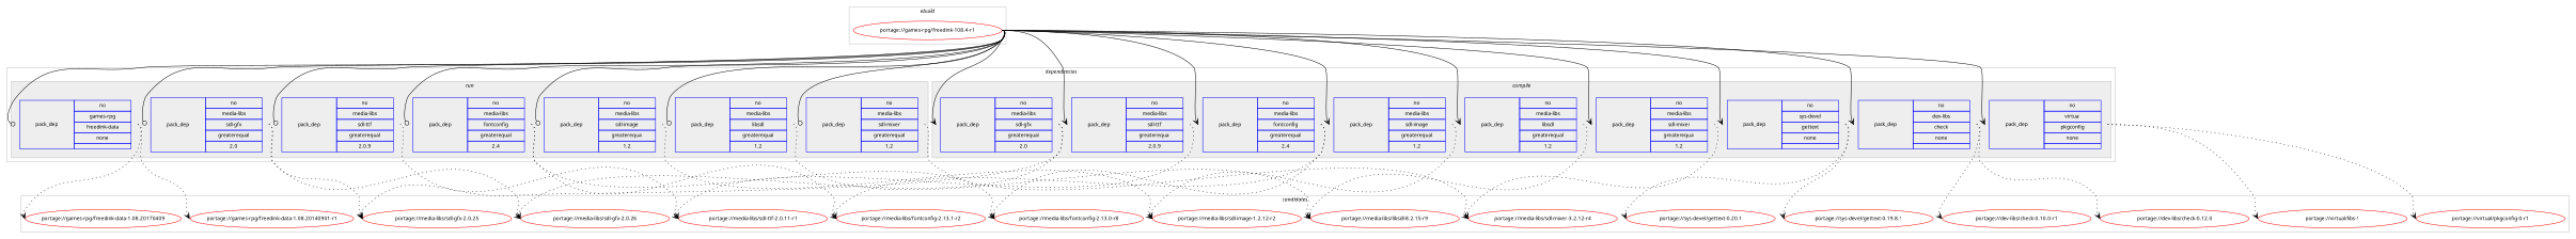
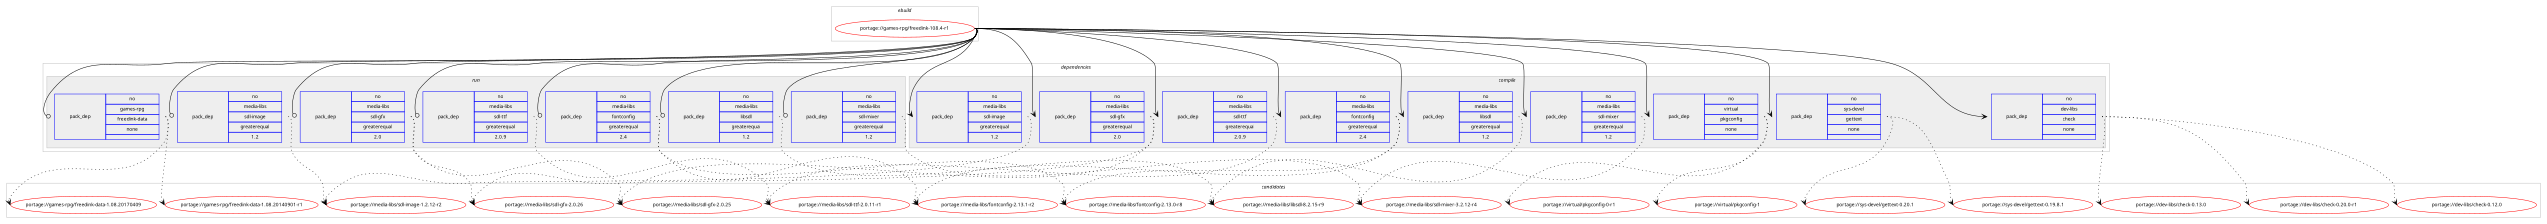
  digraph {
    compound=true
    concentrate=true
    fontname="Noto Sans"
    fontsize=10
    newrank=true
    rankdir=TB
    ranksep=1.5
    node [color=red fontname="Noto Sans" fontsize=10]
    edge [arrowhead=vee fontname="Noto Sans" headport=w style=dotted tailport=e weight=100]
    n1 [label="portage://games-rpg/freedink-108.4-r1" width=4]
    n2 [color=blue label=<<TABLE BORDER="0" CELLBORDER="1" CELLSPACING="0" CELLPADDING="4" WIDTH="220"><TR><TD ROWSPAN="6" CELLPADDING="30">pack_dep</TD></TR><TR><TD WIDTH="110">no</TD></TR><TR><TD>dev-libs</TD></TR><TR><TD>check</TD></TR><TR><TD>none</TD></TR><TR><TD></TD></TR></TABLE>> shape=none]
    n3 [color=blue label=<<TABLE BORDER="0" CELLBORDER="1" CELLSPACING="0" CELLPADDING="4" WIDTH="220"><TR><TD ROWSPAN="6" CELLPADDING="30">pack_dep</TD></TR><TR><TD WIDTH="110">no</TD></TR><TR><TD>media-libs</TD></TR><TR><TD>fontconfig</TD></TR><TR><TD>greaterequal</TD></TR><TR><TD>2.4</TD></TR></TABLE>> shape=none]
    n4 [color=blue label=<<TABLE BORDER="0" CELLBORDER="1" CELLSPACING="0" CELLPADDING="4" WIDTH="220"><TR><TD ROWSPAN="6" CELLPADDING="30">pack_dep</TD></TR><TR><TD WIDTH="110">no</TD></TR><TR><TD>media-libs</TD></TR><TR><TD>libsdl</TD></TR><TR><TD>greaterequal</TD></TR><TR><TD>1.2</TD></TR></TABLE>> shape=none]
    n5 [color=blue label=<<TABLE BORDER="0" CELLBORDER="1" CELLSPACING="0" CELLPADDING="4" WIDTH="220"><TR><TD ROWSPAN="6" CELLPADDING="30">pack_dep</TD></TR><TR><TD WIDTH="110">no</TD></TR><TR><TD>media-libs</TD></TR><TR><TD>sdl-gfx</TD></TR><TR><TD>greaterequal</TD></TR><TR><TD>2.0</TD></TR></TABLE>> shape=none]
    n6 [color=blue label=<<TABLE BORDER="0" CELLBORDER="1" CELLSPACING="0" CELLPADDING="4" WIDTH="220"><TR><TD ROWSPAN="6" CELLPADDING="30">pack_dep</TD></TR><TR><TD WIDTH="110">no</TD></TR><TR><TD>media-libs</TD></TR><TR><TD>sdl-image</TD></TR><TR><TD>greaterequal</TD></TR><TR><TD>1.2</TD></TR></TABLE>> shape=none]
    n7 [color=blue label=<<TABLE BORDER="0" CELLBORDER="1" CELLSPACING="0" CELLPADDING="4" WIDTH="220"><TR><TD ROWSPAN="6" CELLPADDING="30">pack_dep</TD></TR><TR><TD WIDTH="110">no</TD></TR><TR><TD>media-libs</TD></TR><TR><TD>sdl-mixer</TD></TR><TR><TD>greaterequal</TD></TR><TR><TD>1.2</TD></TR></TABLE>> shape=none]
    n8 [color=blue label=<<TABLE BORDER="0" CELLBORDER="1" CELLSPACING="0" CELLPADDING="4" WIDTH="220"><TR><TD ROWSPAN="6" CELLPADDING="30">pack_dep</TD></TR><TR><TD WIDTH="110">no</TD></TR><TR><TD>media-libs</TD></TR><TR><TD>sdl-ttf</TD></TR><TR><TD>greaterequal</TD></TR><TR><TD>2.0.9</TD></TR></TABLE>> shape=none]
    n9 [color=blue label=<<TABLE BORDER="0" CELLBORDER="1" CELLSPACING="0" CELLPADDING="4" WIDTH="220"><TR><TD ROWSPAN="6" CELLPADDING="30">pack_dep</TD></TR><TR><TD WIDTH="110">no</TD></TR><TR><TD>sys-devel</TD></TR><TR><TD>gettext</TD></TR><TR><TD>none</TD></TR><TR><TD></TD></TR></TABLE>> shape=none]
    n10 [color=blue label=<<TABLE BORDER="0" CELLBORDER="1" CELLSPACING="0" CELLPADDING="4" WIDTH="220"><TR><TD ROWSPAN="6" CELLPADDING="30">pack_dep</TD></TR><TR><TD WIDTH="110">no</TD></TR><TR><TD>virtual</TD></TR><TR><TD>pkgconfig</TD></TR><TR><TD>none</TD></TR><TR><TD></TD></TR></TABLE>> shape=none]
    n11 [color=blue label=<<TABLE BORDER="0" CELLBORDER="1" CELLSPACING="0" CELLPADDING="4" WIDTH="220"><TR><TD ROWSPAN="6" CELLPADDING="30">pack_dep</TD></TR><TR><TD WIDTH="110">no</TD></TR><TR><TD>games-rpg</TD></TR><TR><TD>freedink-data</TD></TR><TR><TD>none</TD></TR><TR><TD></TD></TR></TABLE>> shape=none]
    n12 [color=blue label=<<TABLE BORDER="0" CELLBORDER="1" CELLSPACING="0" CELLPADDING="4" WIDTH="220"><TR><TD ROWSPAN="6" CELLPADDING="30">pack_dep</TD></TR><TR><TD WIDTH="110">no</TD></TR><TR><TD>media-libs</TD></TR><TR><TD>fontconfig</TD></TR><TR><TD>greaterequal</TD></TR><TR><TD>2.4</TD></TR></TABLE>> shape=none]
    n13 [color=blue label=<<TABLE BORDER="0" CELLBORDER="1" CELLSPACING="0" CELLPADDING="4" WIDTH="220"><TR><TD ROWSPAN="6" CELLPADDING="30">pack_dep</TD></TR><TR><TD WIDTH="110">no</TD></TR><TR><TD>media-libs</TD></TR><TR><TD>libsdl</TD></TR><TR><TD>greaterequal</TD></TR><TR><TD>1.2</TD></TR></TABLE>> shape=none]
    n14 [color=blue label=<<TABLE BORDER="0" CELLBORDER="1" CELLSPACING="0" CELLPADDING="4" WIDTH="220"><TR><TD ROWSPAN="6" CELLPADDING="30">pack_dep</TD></TR><TR><TD WIDTH="110">no</TD></TR><TR><TD>media-libs</TD></TR><TR><TD>sdl-gfx</TD></TR><TR><TD>greaterequal</TD></TR><TR><TD>2.0</TD></TR></TABLE>> shape=none]
    n15 [color=blue label=<<TABLE BORDER="0" CELLBORDER="1" CELLSPACING="0" CELLPADDING="4" WIDTH="220"><TR><TD ROWSPAN="6" CELLPADDING="30">pack_dep</TD></TR><TR><TD WIDTH="110">no</TD></TR><TR><TD>media-libs</TD></TR><TR><TD>sdl-image</TD></TR><TR><TD>greaterequal</TD></TR><TR><TD>1.2</TD></TR></TABLE>> shape=none]
    n16 [color=blue label=<<TABLE BORDER="0" CELLBORDER="1" CELLSPACING="0" CELLPADDING="4" WIDTH="220"><TR><TD ROWSPAN="6" CELLPADDING="30">pack_dep</TD></TR><TR><TD WIDTH="110">no</TD></TR><TR><TD>media-libs</TD></TR><TR><TD>sdl-mixer</TD></TR><TR><TD>greaterequal</TD></TR><TR><TD>1.2</TD></TR></TABLE>> shape=none]
    n17 [color=blue label=<<TABLE BORDER="0" CELLBORDER="1" CELLSPACING="0" CELLPADDING="4" WIDTH="220"><TR><TD ROWSPAN="6" CELLPADDING="30">pack_dep</TD></TR><TR><TD WIDTH="110">no</TD></TR><TR><TD>media-libs</TD></TR><TR><TD>sdl-ttf</TD></TR><TR><TD>greaterequal</TD></TR><TR><TD>2.0.9</TD></TR></TABLE>> shape=none]
+   n18 [label="portage://dev-libs/check-0.13.0" width=4]
    n19 [label="portage://dev-libs/check-0.12.0" width=4]
-   n20 [label="portage://dev-libs/check-0.10.0-r1" width=4]
+   n20 [label="portage://dev-libs/check-0.20.0-r1" width=4]
    n21 [label="portage://media-libs/fontconfig-2.13.1-r2" width=4]
    n22 [label="portage://media-libs/fontconfig-2.13.0-r8" width=4]
    n23 [label="portage://media-libs/libsdl-8.2.15-r9" width=4]
    n24 [label="portage://media-libs/sdl-gfx-2.0.26" width=4]
    n25 [label="portage://media-libs/sdl-gfx-2.0.25" width=4]
    n26 [label="portage://media-libs/sdl-image-1.2.12-r2" width=4]
    n27 [label="portage://media-libs/sdl-mixer-3.2.12-r4" width=4]
    n28 [label="portage://media-libs/sdl-ttf-2.0.11-r1" width=4]
    n29 [label="portage://sys-devel/gettext-0.20.1" width=4]
    n30 [label="portage://sys-devel/gettext-0.19.8.1" width=4]
-   n31 [label="portage://virtual/libs-1" width=4]
+   n31 [label="portage://virtual/pkgconfig-1" width=4]
    n32 [label="portage://virtual/pkgconfig-0-r1" width=4]
    n33 [label="portage://games-rpg/freedink-data-1.08.20170409" width=4]
    n34 [label="portage://games-rpg/freedink-data-1.08.20140901-r1" width=4]
    subgraph cluster_1 {
      color=gray
      label=<<i>ebuild</i>>
      rank=same
      n1
    }
    subgraph cluster_2 {
      color=gray
      label=<<i>dependencies</i>>
      subgraph cluster_3 {
        color=gray
        fillcolor="#eeeeee"
        label=<<i>compile</i>>
        style=filled
        subgraph sub_4 {
          color=gray
          fillcolor="#eeeeee"
          label=<<i>compile</i>>
          style=filled
          n2
        }
        subgraph sub_5 {
          color=gray
          fillcolor="#eeeeee"
          label=<<i>compile</i>>
          style=filled
          n3
        }
        subgraph sub_6 {
          color=gray
          fillcolor="#eeeeee"
          label=<<i>compile</i>>
          style=filled
          n4
        }
        subgraph sub_7 {
          color=gray
          fillcolor="#eeeeee"
          label=<<i>compile</i>>
          style=filled
          n5
        }
        subgraph sub_8 {
          color=gray
          fillcolor="#eeeeee"
          label=<<i>compile</i>>
          style=filled
          n6
        }
        subgraph sub_9 {
          color=gray
          fillcolor="#eeeeee"
          label=<<i>compile</i>>
          style=filled
          n7
        }
        subgraph sub_10 {
          color=gray
          fillcolor="#eeeeee"
          label=<<i>compile</i>>
          style=filled
          n8
        }
        subgraph sub_11 {
          color=gray
          fillcolor="#eeeeee"
          label=<<i>compile</i>>
          style=filled
          n9
        }
        subgraph sub_12 {
          color=gray
          fillcolor="#eeeeee"
          label=<<i>compile</i>>
          style=filled
          n10
        }
      }
      subgraph cluster_13 {
        color=gray
        fillcolor="#eeeeee"
        label=<<i>compile and run</i>>
        style=filled
      }
      subgraph cluster_14 {
        color=gray
        fillcolor="#eeeeee"
        label=<<i>run</i>>
        style=filled
        subgraph sub_15 {
          color=gray
          fillcolor="#eeeeee"
          label=<<i>run</i>>
          style=filled
          n11
        }
        subgraph sub_16 {
          color=gray
          fillcolor="#eeeeee"
          label=<<i>run</i>>
          style=filled
          n12
        }
        subgraph sub_17 {
          color=gray
          fillcolor="#eeeeee"
          label=<<i>run</i>>
          style=filled
          n13
        }
        subgraph sub_18 {
          color=gray
          fillcolor="#eeeeee"
          label=<<i>run</i>>
          style=filled
          n14
        }
        subgraph sub_19 {
          color=gray
          fillcolor="#eeeeee"
          label=<<i>run</i>>
          style=filled
          n15
        }
        subgraph sub_20 {
          color=gray
          fillcolor="#eeeeee"
          label=<<i>run</i>>
          style=filled
          n16
        }
        subgraph sub_21 {
          color=gray
          fillcolor="#eeeeee"
          label=<<i>run</i>>
          style=filled
          n17
        }
      }
    }
    subgraph cluster_22 {
      color=gray
      label=<<i>candidates</i>>
      rank=same
      subgraph sub_23 {
        color=black
        label=<<i>candidates</i>>
        nodesep=1
        rank=same
+       n18
        n19
        n20
      }
      subgraph sub_24 {
        color=black
        label=<<i>candidates</i>>
        nodesep=1
        rank=same
        n21
        n22
      }
      subgraph sub_25 {
        color=black
        label=<<i>candidates</i>>
        nodesep=1
        rank=same
        n23
      }
      subgraph sub_26 {
        color=black
        label=<<i>candidates</i>>
        nodesep=1
        rank=same
        n24
        n25
      }
      subgraph sub_27 {
        color=black
        label=<<i>candidates</i>>
        nodesep=1
        rank=same
        n26
      }
      subgraph sub_28 {
        color=black
        label=<<i>candidates</i>>
        nodesep=1
        rank=same
        n27
      }
      subgraph sub_29 {
        color=black
        label=<<i>candidates</i>>
        nodesep=1
        rank=same
        n28
      }
      subgraph sub_30 {
        color=black
        label=<<i>candidates</i>>
        nodesep=1
        rank=same
        n29
        n30
      }
      subgraph sub_31 {
        color=black
        label=<<i>candidates</i>>
        nodesep=1
        rank=same
        n31
        n32
      }
      subgraph sub_32 {
        color=black
        label=<<i>candidates</i>>
        nodesep=1
        rank=same
        n33
        n34
      }
      subgraph sub_33 {
        color=black
        label=<<i>candidates</i>>
        nodesep=1
        rank=same
        n23
      }
      subgraph sub_34 {
        color=black
        label=<<i>candidates</i>>
        nodesep=1
        rank=same
        n21
        n22
      }
      subgraph sub_35 {
        color=black
        label=<<i>candidates</i>>
        nodesep=1
        rank=same
        n24
        n25
      }
      subgraph sub_36 {
        color=black
        label=<<i>candidates</i>>
        nodesep=1
        rank=same
        n26
      }
      subgraph sub_37 {
        color=black
        label=<<i>candidates</i>>
        nodesep=1
        rank=same
        n27
      }
      subgraph sub_38 {
        color=black
        label=<<i>candidates</i>>
        nodesep=1
        rank=same
        n28
      }
    }
    n1 -> n2 [style=solid weight=20]
    n1 -> n3 [style=solid weight=20]
    n1 -> n4 [style=solid weight=20]
    n1 -> n5 [style=solid weight=20]
    n1 -> n6 [style=solid weight=20]
    n1 -> n7 [style=solid weight=20]
    n1 -> n8 [style=solid weight=20]
    n1 -> n9 [style=solid weight=20]
    n1 -> n10 [style=solid weight=20]
    n1 -> n11 [arrowhead=odot style=solid weight=20]
    n1 -> n12 [arrowhead=odot style=solid weight=20]
    n1 -> n13 [arrowhead=odot style=solid weight=20]
    n1 -> n14 [arrowhead=odot style=solid weight=20]
    n1 -> n15 [arrowhead=odot style=solid weight=20]
    n1 -> n16 [arrowhead=odot style=solid weight=20]
    n1 -> n17 [arrowhead=odot style=solid weight=20]
+   n2 -> n18
    n2 -> n19
    n2 -> n20
    n3 -> n21
    n3 -> n22
    n4 -> n23
    n5 -> n24
    n5 -> n25
    n6 -> n26
    n7 -> n27
    n8 -> n28
    n9 -> n29
    n9 -> n30
    n10 -> n31
    n10 -> n32
    n11 -> n33
    n11 -> n34
    n12 -> n21
    n12 -> n22
    n13 -> n23
    n14 -> n24
    n14 -> n25
    n15 -> n26
    n16 -> n27
    n17 -> n28
  }
